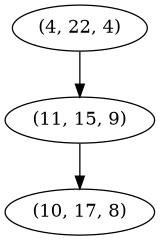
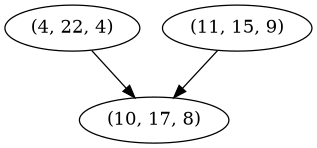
  digraph {
    "(4, 22, 4)"
    "(10, 17, 8)"
    "(11, 15, 9)"
-   "(4, 22, 4)" -> "(11, 15, 9)"
+   "(4, 22, 4)" -> "(10, 17, 8)"
    "(11, 15, 9)" -> "(10, 17, 8)"
  }
